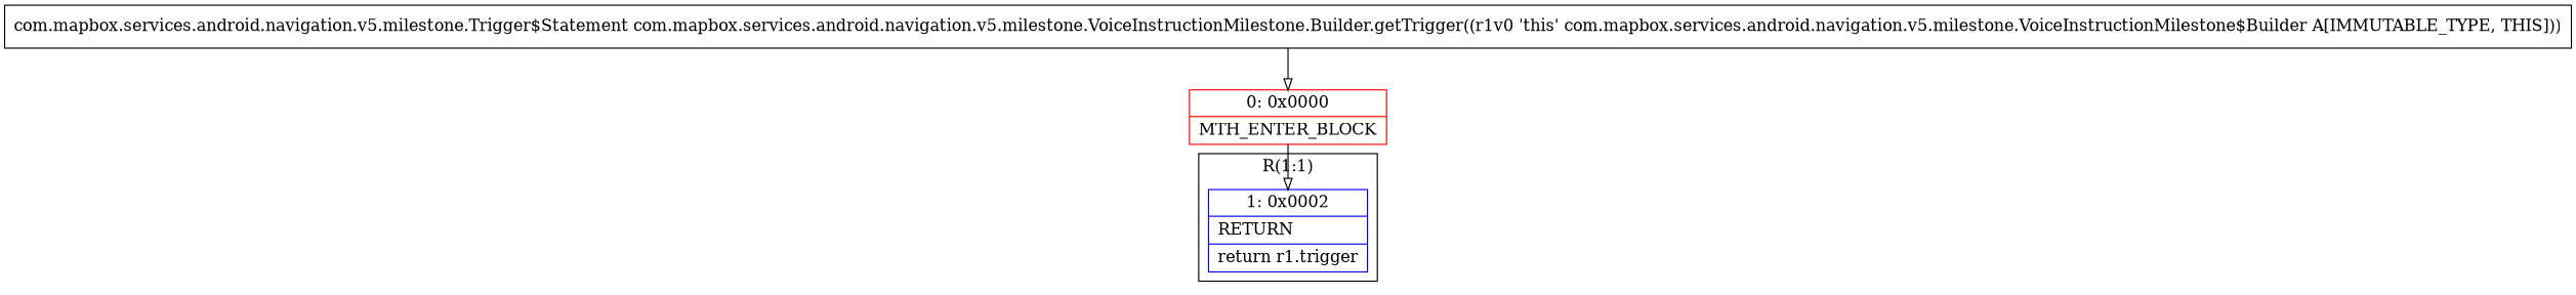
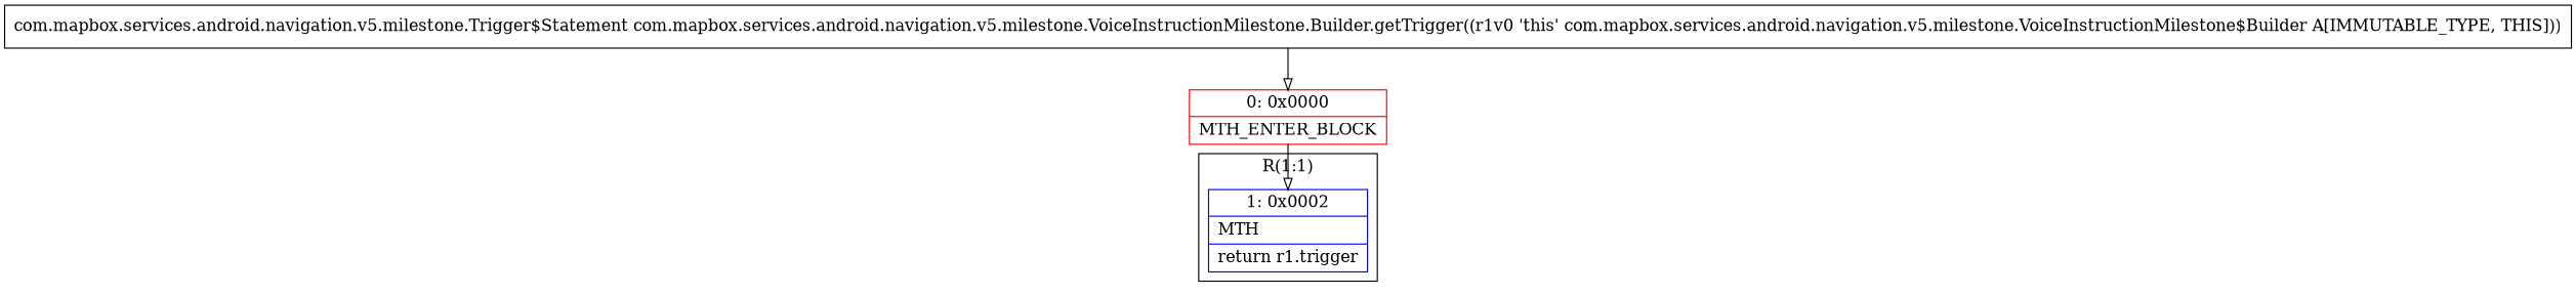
  digraph {
    node [shape=record]
    edge [arrowhead=onormal]
-   n1 [color=blue label="{1\:\ 0x0002|RETURN\l|return r1.trigger\l}"]
+   n1 [color=blue label="{1\:\ 0x0002|MTH\l|return r1.trigger\l}"]
    n2 [color=red label="{0\:\ 0x0000|MTH_ENTER_BLOCK\l}"]
    n3 [label="{com.mapbox.services.android.navigation.v5.milestone.Trigger$Statement com.mapbox.services.android.navigation.v5.milestone.VoiceInstructionMilestone.Builder.getTrigger((r1v0 'this' com.mapbox.services.android.navigation.v5.milestone.VoiceInstructionMilestone$Builder A[IMMUTABLE_TYPE, THIS])) }"]
    subgraph cluster_1 {
      label="R(1:1)"
      n1
    }
    n2 -> n1
    n3 -> n2
  }
